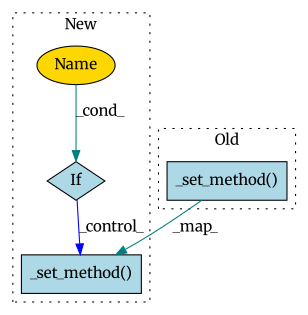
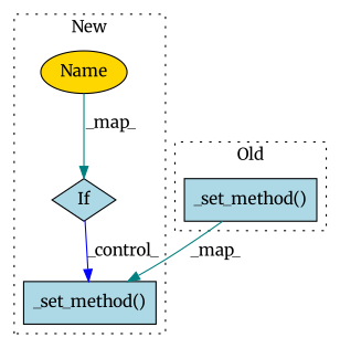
  digraph {
    fontname=Merriweather
    node [a=75 l="17,1" shape=box style=filled fillcolor=lightblue fontname=Merriweather]
    edge [color=teal fontname=Merriweather]
    n1 [label="_set_method()" s="6742,6775"]
    n2 [a=96 l=3 label=If s=6709 shape=diamond]
    n3 [a=87 l=16 label=Name s=6712 shape=ellipse fillcolor=gold]
    n4 [label="_set_method()" s="6574,6607"]
    subgraph cluster_1 {
      label=New
      style=dotted
      n1
      n2
      n3
    }
    subgraph cluster_2 {
      label=Old
      style=dotted
      n4
    }
    n2 -> n1 [label=_control_ color=blue]
-   n3 -> n2 [label=_cond_]
+   n3 -> n2 [label=_map_]
    n4 -> n1 [label=_map_]
  }
